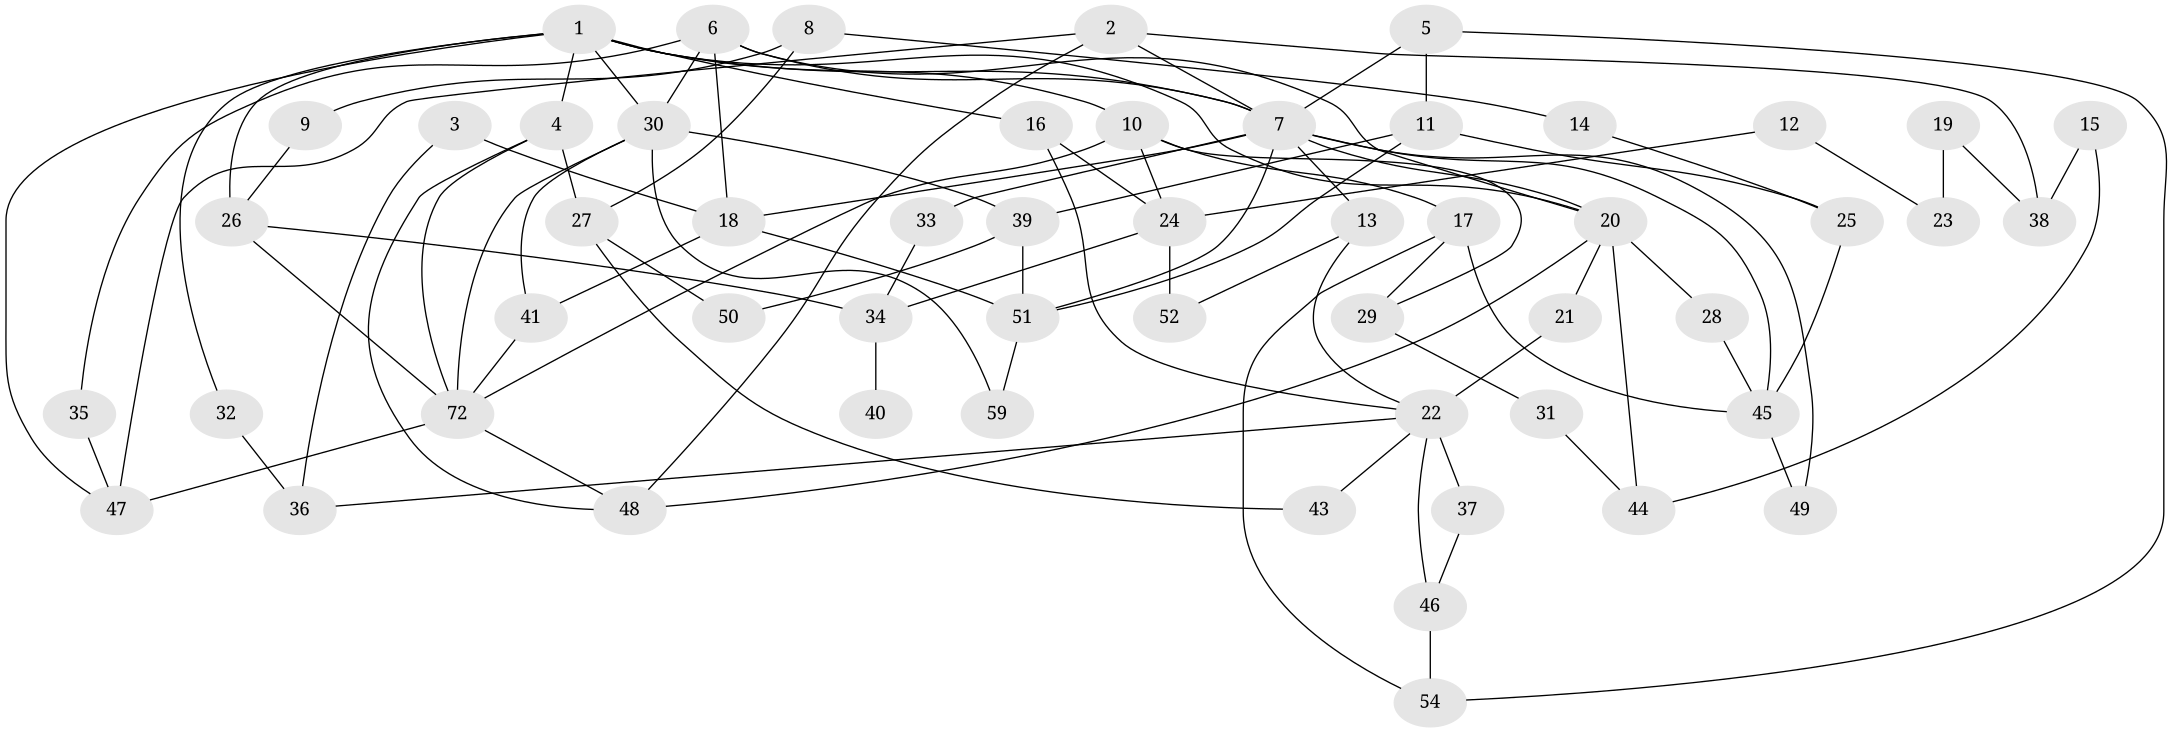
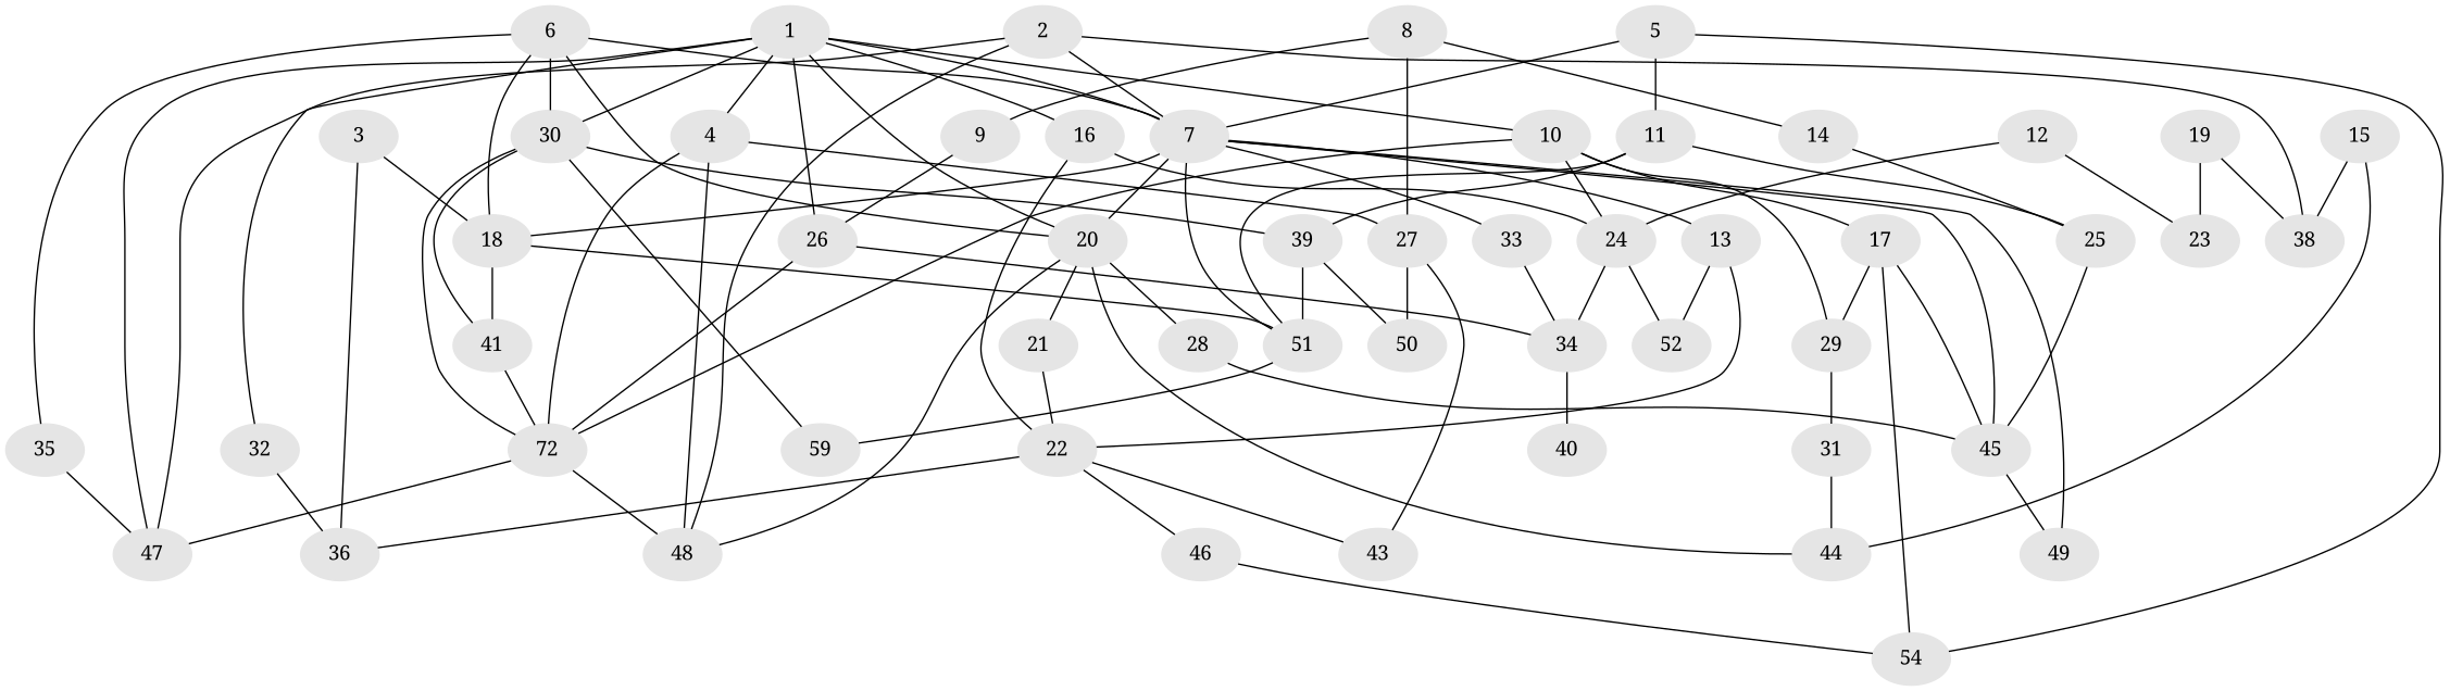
  graph {
    fontname="Noto Serif"
    node [color=gray90 fontname="Noto Serif" style=filled]
    edge [fontname="Noto Serif" weight=1.0]
    1
    4
    7
    10
    16
    20
    26
    30
    32
    47
    48
    27
    n13 [label=72]
    18
    13
    33
    45
    49
    51
    17
    24
    29
    22
    44
    21
    28
    34
    39
    41
    n30 [label=59]
    36
    2
    38
    3
    43
    50
    5
    11
    54
    25
    6
    35
    52
    8
    9
    14
    31
    12
    23
-   37
    46
    15
    19
    40
    1 -- 4
    1 -- 7
    1 -- 10
    1 -- 16
    1 -- 20
    1 -- 26 [weight=2.0]
    1 -- 30
    1 -- 32
    1 -- 47
    4 -- 48
    4 -- 27
    4 -- n13
    7 -- 20
    7 -- 18
    7 -- 13
    7 -- 33
    7 -- 45
    7 -- 49
    7 -- 51
    10 -- n13
    10 -- 17
    10 -- 24
    10 -- 29
    16 -- 24
    16 -- 22
    20 -- 48
    20 -- 44
    20 -- 21
    20 -- 28
    26 -- n13
    26 -- 34
    30 -- n13
    30 -- 39
    30 -- 41
    30 -- n30
    32 -- 36
    27 -- 43
    27 -- 50
    n13 -- 47
    n13 -- 48
    18 -- 51
    18 -- 41
    13 -- 22
    13 -- 52
    33 -- 34
    45 -- 49
    51 -- n30
    17 -- 45
    17 -- 29
    17 -- 54
    24 -- 34
    24 -- 52
    29 -- 31
    22 -- 36
    22 -- 43
-   22 -- 37
    22 -- 46
    21 -- 22
    28 -- 45
    34 -- 40
    39 -- 51
    39 -- 50
    41 -- n13
    2 -- 7
    2 -- 47
    2 -- 48
    2 -- 38
    3 -- 18
    3 -- 36
    5 -- 7
    5 -- 11
    5 -- 54
    11 -- 51
    11 -- 39
    11 -- 25
    25 -- 45
    6 -- 7
    6 -- 20
    6 -- 30
    6 -- 18
    6 -- 35
    35 -- 47
    8 -- 27
    8 -- 9
    8 -- 14
    9 -- 26
    14 -- 25
    31 -- 44
    12 -- 24
    12 -- 23
-   37 -- 46
    46 -- 54
    15 -- 44
    15 -- 38
    19 -- 38
    19 -- 23
  }
